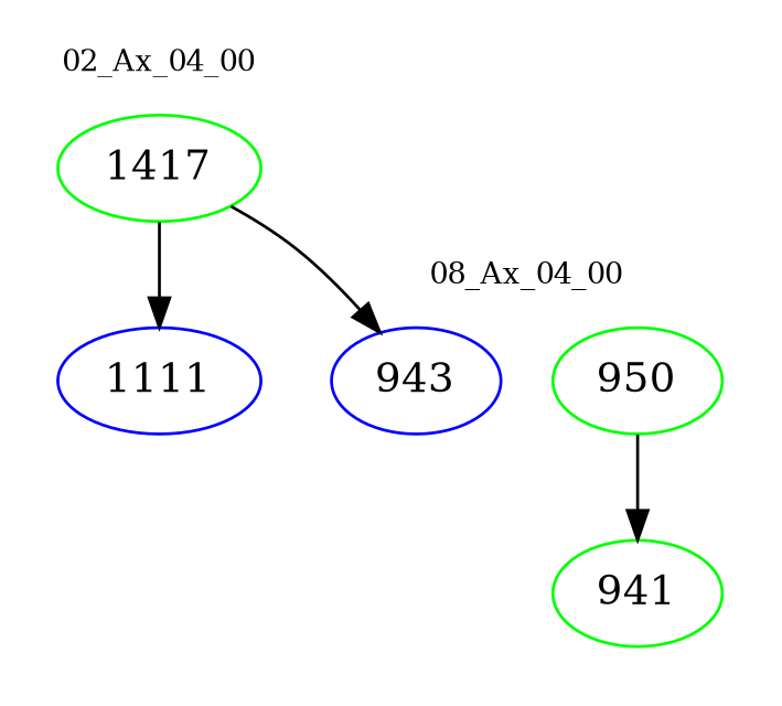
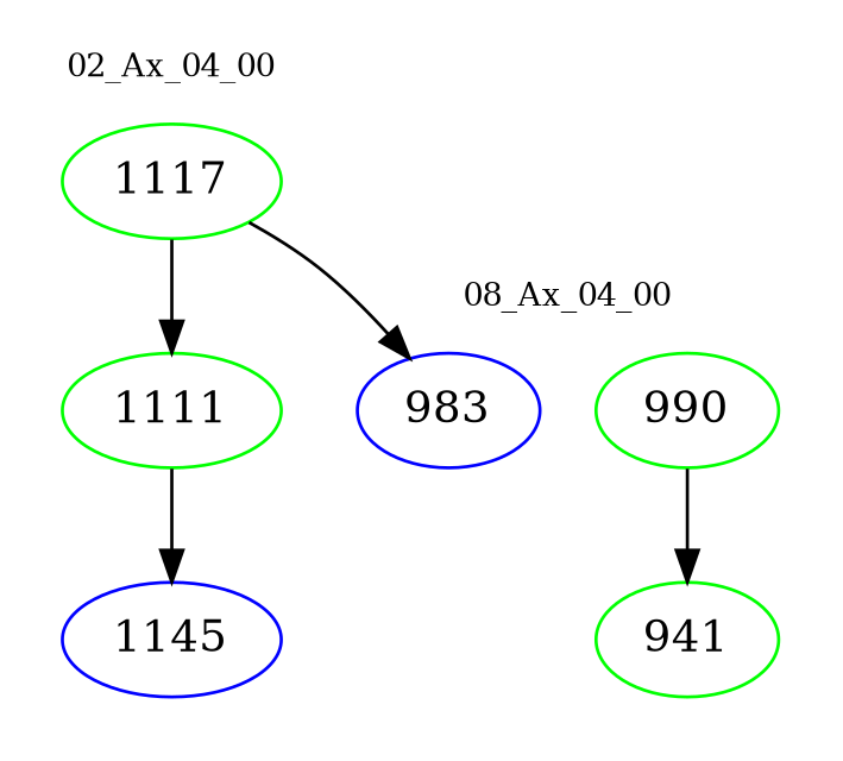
  digraph {
    node [color=green]
    edge [color=black]
-   n1 [label=1417]
-   n2 [color=blue label=1111]
-   n4 [label=950]
+   n1 [label=1117]
+   n2 [label=1111]
+   n3 [color=blue label=1145]
+   n4 [label=990]
    n5 [label=941]
-   n6 [color=blue label=943]
+   n6 [color=blue label=983]
    subgraph cluster_1 {
      color=white
      fontsize=10
      label="02_Ax_04_00"
      n1
      n2
+     n3
    }
    subgraph cluster_2 {
      color=white
      fontsize=10
      label="08_Ax_04_00"
      n4
      n5
      n6
    }
    n1 -> n2
    n1 -> n6
+   n2 -> n3
    n4 -> n5
  }
